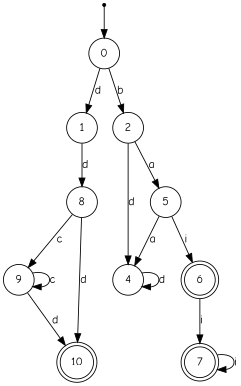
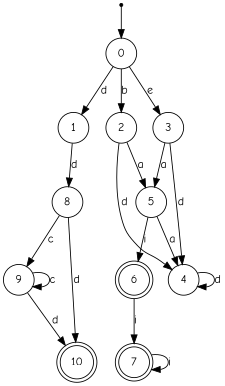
  digraph {
    fontname="Comic Neue"
    rankdir=TB
    node [fontname="Comic Neue" shape=circle]
    edge [fontname="Comic Neue"]
    dummy0 [shape=point]
    0
    1
    2
+   3
    8
    4
    5
    9
    10 [shape=doublecircle]
    6 [shape=doublecircle]
    7 [shape=doublecircle]
    dummy0 -> 0
    0 -> 1 [label=d]
    0 -> 2 [label=b]
+   0 -> 3 [label=e]
    1 -> 8 [label=d]
    2 -> 4 [label=d]
    2 -> 5 [label=a]
+   3 -> 4 [label=d]
+   3 -> 5 [label=a]
    8 -> 9 [label=c]
    8 -> 10 [label=d]
    4 -> 4 [label=d]
    5 -> 4 [label=a]
    5 -> 6 [label=i]
    9 -> 9 [label=c]
    9 -> 10 [label=d]
    6 -> 7 [label=i]
    7 -> 7 [label=i]
  }
